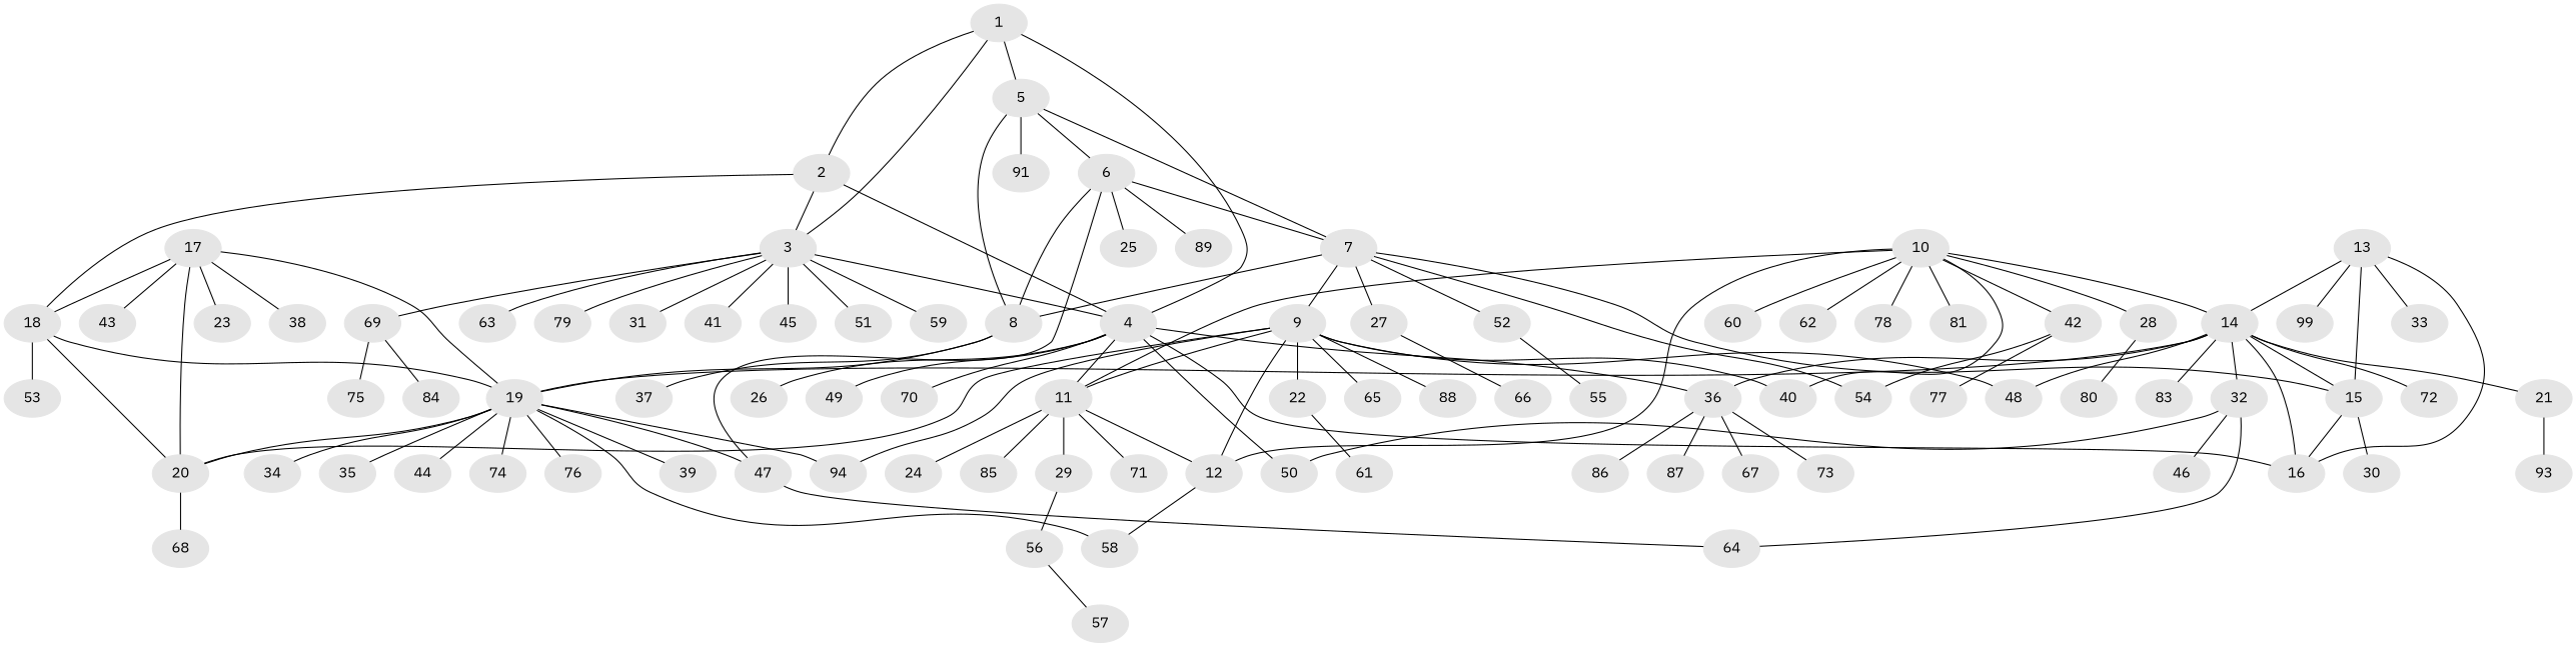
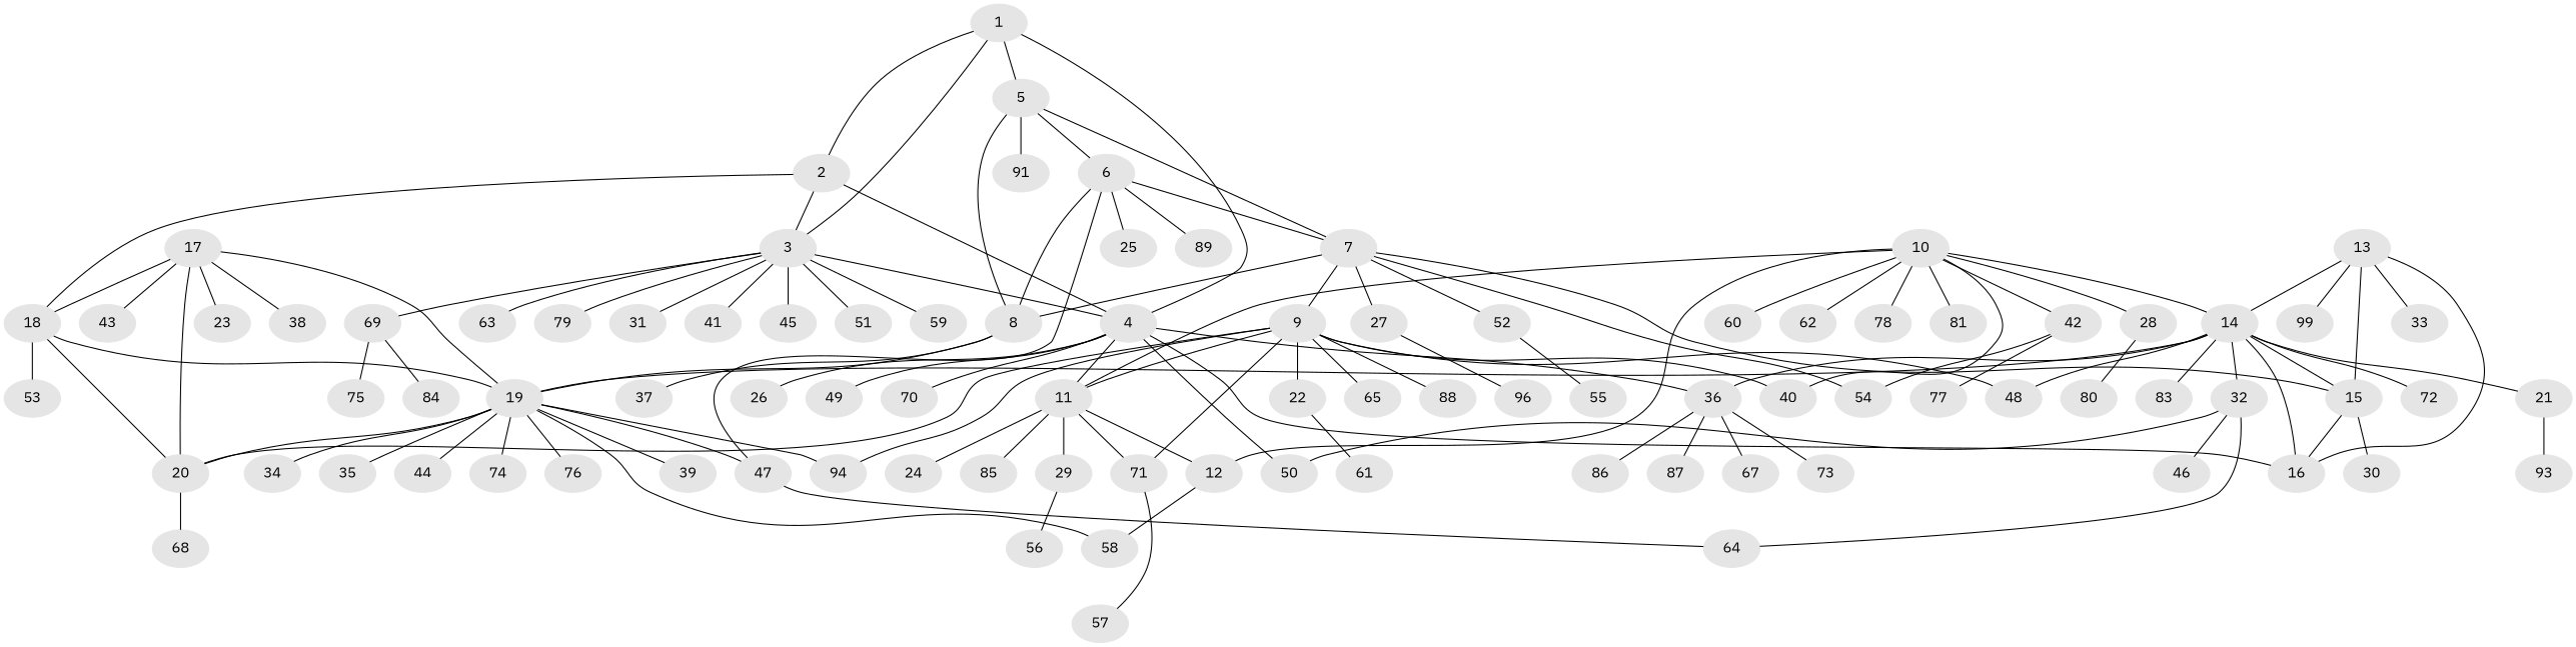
  graph {
    fontname="IBM Plex Sans"
    node [color=gray90 fontname="IBM Plex Sans" style=filled]
    edge [fontname="IBM Plex Sans"]
    1
    2
    3
    4
    5
    18
    31
    41
    45
    51
    59
    63
    69
    79
    11
    16
    26
    36
    49
    70
    50
    6
    7
    8
    91
    19
    20
    53
    75
    84
    12
    24
    29
    71
    85
    32
    46
    64
    67
    73
    86
    87
    25
    47
    89
    9
    15
    27
    52
    54
    37
    22
    48
    65
    88
    n56 [label=94]
    40
    30
-   66
+   66 [label=96]
    55
    39
    58
    34
    35
    44
    74
    76
    10
    14
    28
    42
    60
    62
    78
    81
    68
    61
    21
    72
    83
    80
    77
    56
    13
    33
    n86 [label=99]
    93
    17
    23
    38
    43
    57
    1 -- 2
    1 -- 3
    1 -- 4
    1 -- 5
    2 -- 3
    2 -- 4
    2 -- 18
    3 -- 4
    3 -- 31
    3 -- 41
    3 -- 45
    3 -- 51
    3 -- 59
    3 -- 63
    3 -- 69
    3 -- 79
    4 -- 11
    4 -- 16
    4 -- 26
    4 -- 36
    4 -- 49
    4 -- 70
    4 -- 50
    5 -- 6
    5 -- 7
    5 -- 8
    5 -- 91
    18 -- 19
    18 -- 20
    18 -- 53
    69 -- 75
    69 -- 84
    11 -- 12
    11 -- 24
    11 -- 29
    11 -- 71
    11 -- 85
    36 -- 67
    36 -- 73
    36 -- 86
    36 -- 87
    6 -- 7
    6 -- 8
    6 -- 25
    6 -- 47
    6 -- 89
    7 -- 8
    7 -- 9
    7 -- 15
    7 -- 27
    7 -- 52
    7 -- 54
    8 -- 19
    8 -- 37
    19 -- 20
    19 -- 47
    19 -- n56
    19 -- 39
    19 -- 58
    19 -- 34
    19 -- 35
    19 -- 44
    19 -- 74
    19 -- 76
    20 -- 68
    12 -- 58
    29 -- 56
    32 -- 50
    32 -- 46
    32 -- 64
    47 -- 64
    9 -- 11
    9 -- 20
-   9 -- 12
+   9 -- 71
    9 -- 22
    9 -- 48
    9 -- 65
    9 -- 88
    9 -- n56
    9 -- 40
    15 -- 16
    15 -- 30
    27 -- 66
    52 -- 55
    22 -- 61
    10 -- 11
    10 -- 12
    10 -- 40
    10 -- 14
    10 -- 28
    10 -- 42
    10 -- 60
    10 -- 62
    10 -- 78
    10 -- 81
    14 -- 16
    14 -- 36
    14 -- 19
    14 -- 32
    14 -- 15
    14 -- 48
    14 -- 21
    14 -- 72
    14 -- 83
    28 -- 80
    42 -- 54
    42 -- 77
    21 -- 93
-   56 -- 57
+   71 -- 57
    13 -- 16
    13 -- 15
    13 -- 14
    13 -- 33
    13 -- n86
    17 -- 18
    17 -- 19
    17 -- 20
    17 -- 23
    17 -- 38
    17 -- 43
  }
